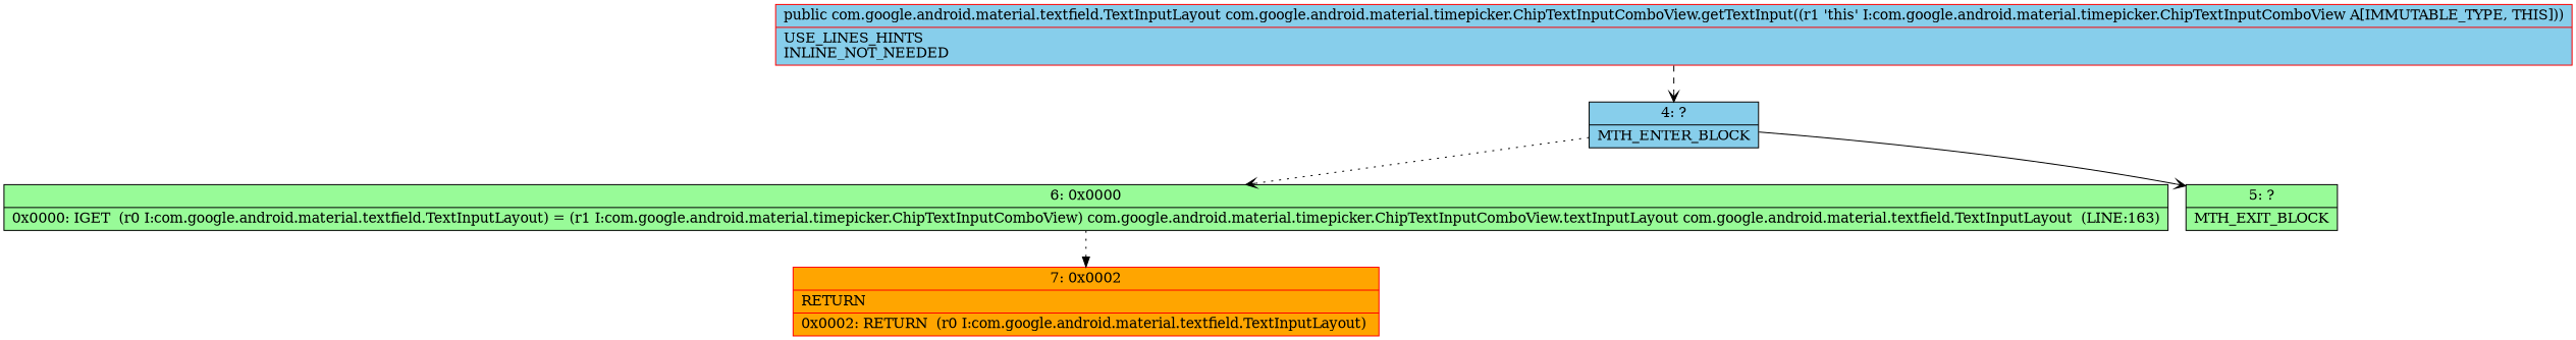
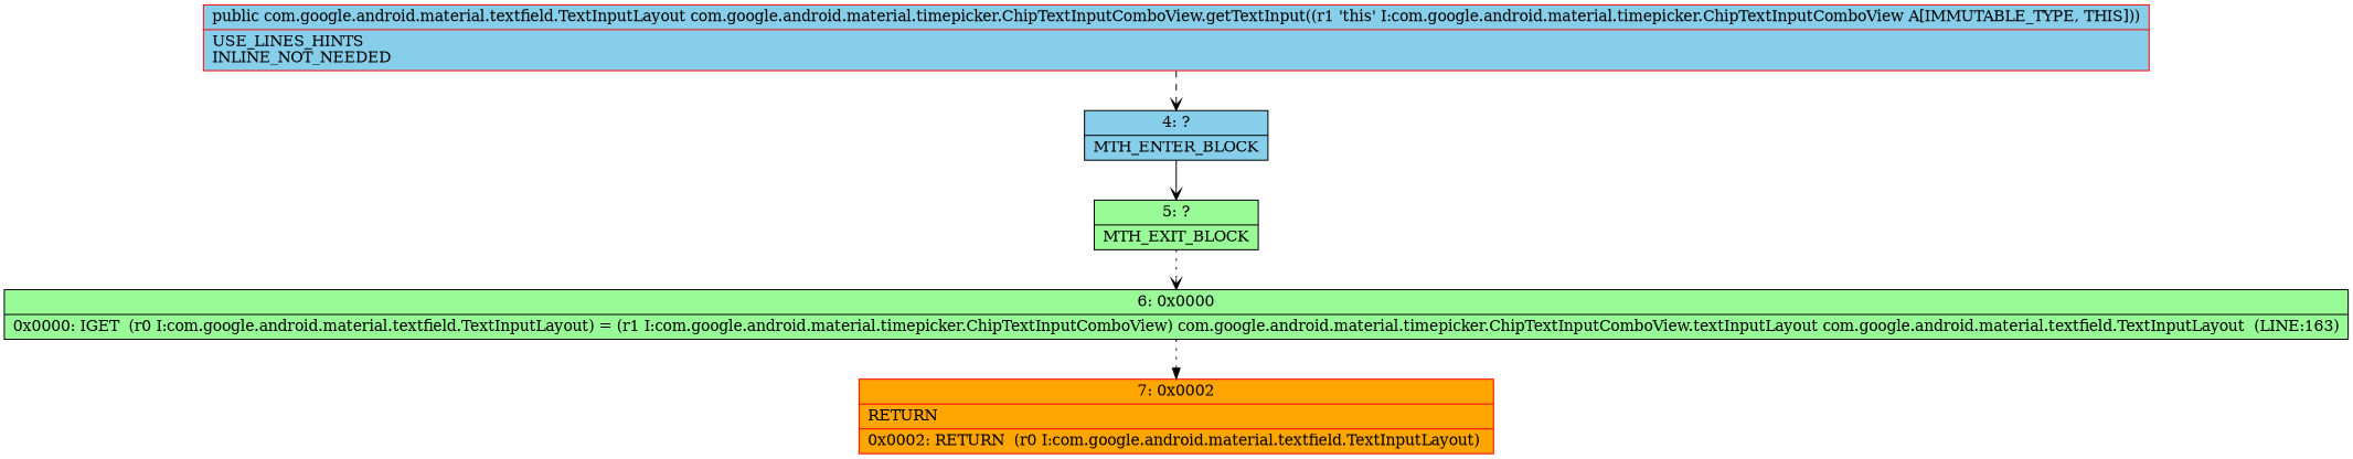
  digraph {
    node [color=black fillcolor=skyblue shape=record style=filled]
    edge [arrowhead=vee style=dotted]
    n1 [label="{4\:\ ?|MTH_ENTER_BLOCK\l}"]
    n2 [fillcolor=palegreen label="{6\:\ 0x0000|0x0000: IGET  (r0 I:com.google.android.material.textfield.TextInputLayout) = (r1 I:com.google.android.material.timepicker.ChipTextInputComboView) com.google.android.material.timepicker.ChipTextInputComboView.textInputLayout com.google.android.material.textfield.TextInputLayout  (LINE:163)\l}"]
    n3 [fillcolor=palegreen label="{5\:\ ?|MTH_EXIT_BLOCK\l}"]
    n4 [color=red fillcolor=orange label="{7\:\ 0x0002|RETURN\l|0x0002: RETURN  (r0 I:com.google.android.material.textfield.TextInputLayout) \l}"]
    n5 [color=red label="{public com.google.android.material.textfield.TextInputLayout com.google.android.material.timepicker.ChipTextInputComboView.getTextInput((r1 'this' I:com.google.android.material.timepicker.ChipTextInputComboView A[IMMUTABLE_TYPE, THIS]))  | USE_LINES_HINTS\lINLINE_NOT_NEEDED\l}"]
-   n1 -> n2
+   n3 -> n2
    n1 -> n3 [style=solid]
    n2 -> n4 [arrowhead=normal]
    n5 -> n1 [style=dashed]
  }
